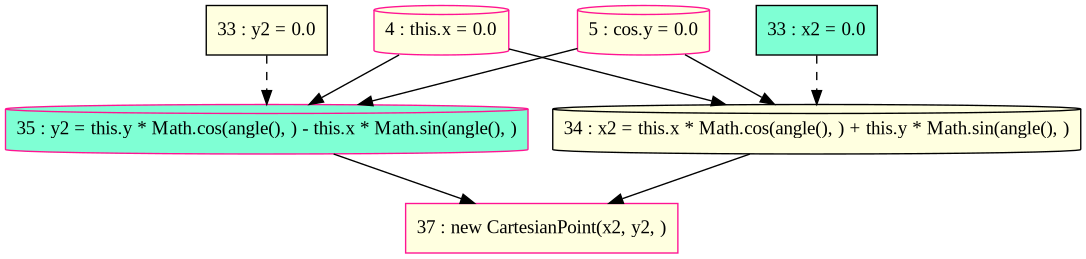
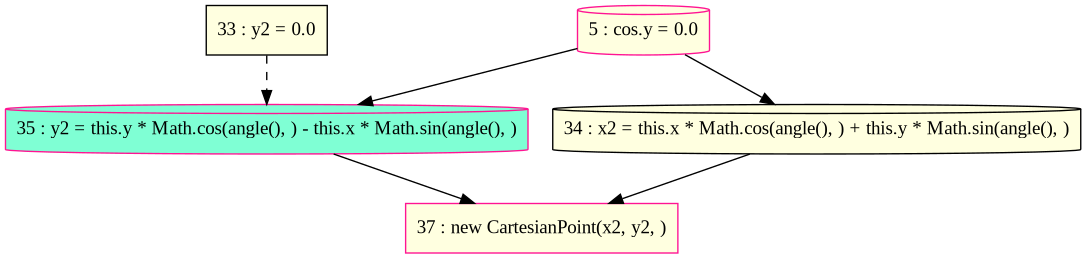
  digraph {
    fontname="Liberation Serif"
    node [color=deeppink fillcolor=lightyellow fontname="Liberation Serif" shape=cylinder style=filled]
    edge [fontname="Liberation Serif"]
    "35 : y2 = this.y * Math.cos(angle(), ) - this.x * Math.sin(angle(), )" [fillcolor=aquamarine]
-   "4 : this.x = 0.0"
    "34 : x2 = this.x * Math.cos(angle(), ) + this.y * Math.sin(angle(), )" [color=black]
    "37 : new CartesianPoint(x2, y2, )" [shape=box]
    n5 [label="5 : cos.y = 0.0"]
-   "33 : x2 = 0.0" [color=black fillcolor=aquamarine shape=box]
    "33 : y2 = 0.0" [color=black shape=box]
    "35 : y2 = this.y * Math.cos(angle(), ) - this.x * Math.sin(angle(), )" -> "37 : new CartesianPoint(x2, y2, )"
-   "4 : this.x = 0.0" -> "35 : y2 = this.y * Math.cos(angle(), ) - this.x * Math.sin(angle(), )"
-   "4 : this.x = 0.0" -> "34 : x2 = this.x * Math.cos(angle(), ) + this.y * Math.sin(angle(), )"
    "34 : x2 = this.x * Math.cos(angle(), ) + this.y * Math.sin(angle(), )" -> "37 : new CartesianPoint(x2, y2, )"
    n5 -> "35 : y2 = this.y * Math.cos(angle(), ) - this.x * Math.sin(angle(), )"
    n5 -> "34 : x2 = this.x * Math.cos(angle(), ) + this.y * Math.sin(angle(), )"
-   "33 : x2 = 0.0" -> "34 : x2 = this.x * Math.cos(angle(), ) + this.y * Math.sin(angle(), )" [style=dashed]
    "33 : y2 = 0.0" -> "35 : y2 = this.y * Math.cos(angle(), ) - this.x * Math.sin(angle(), )" [style=dashed]
  }
